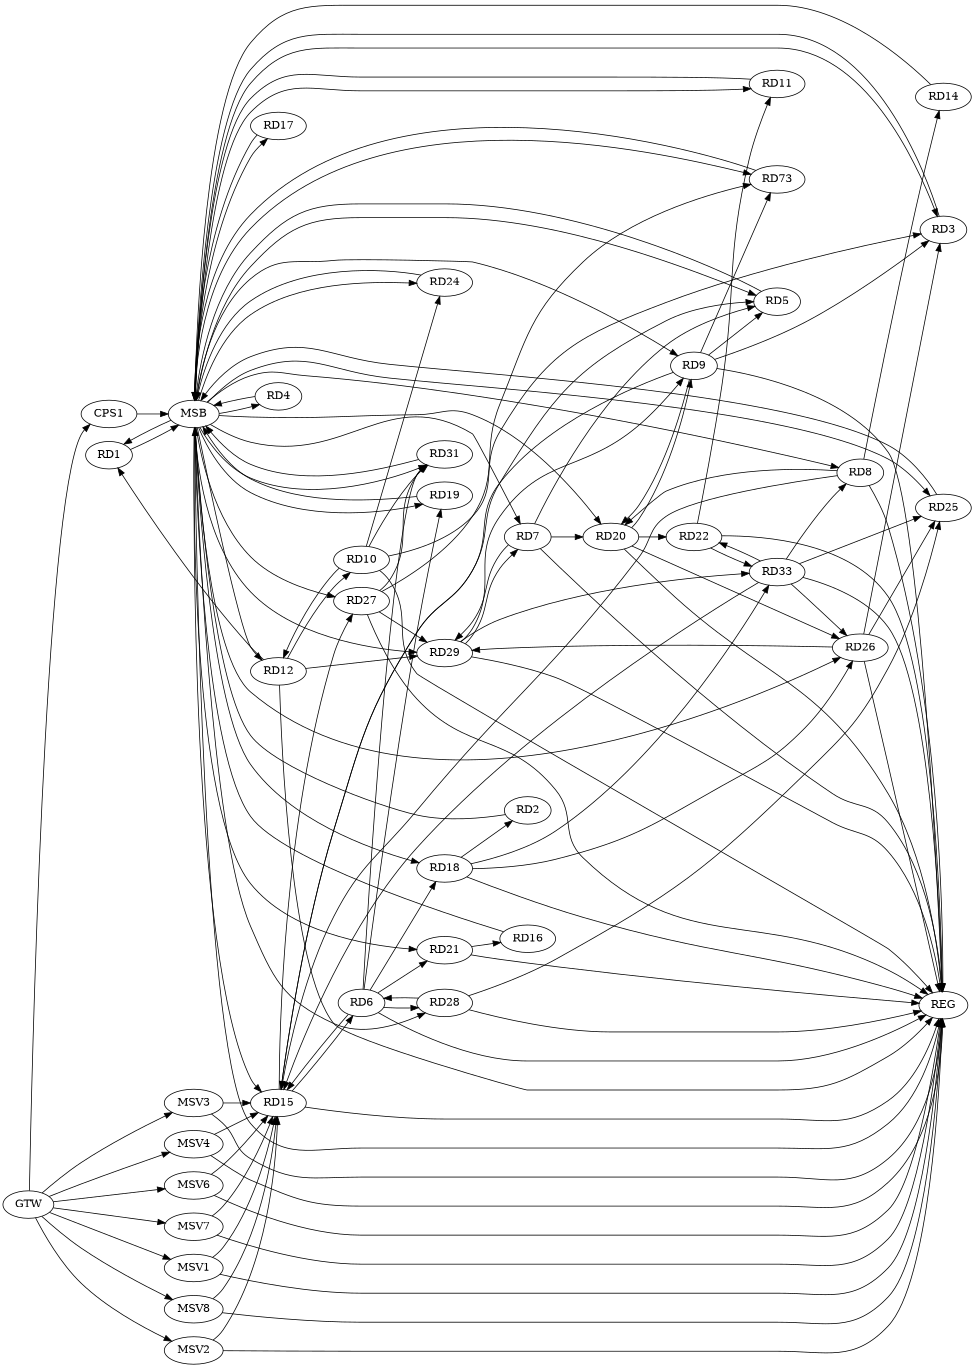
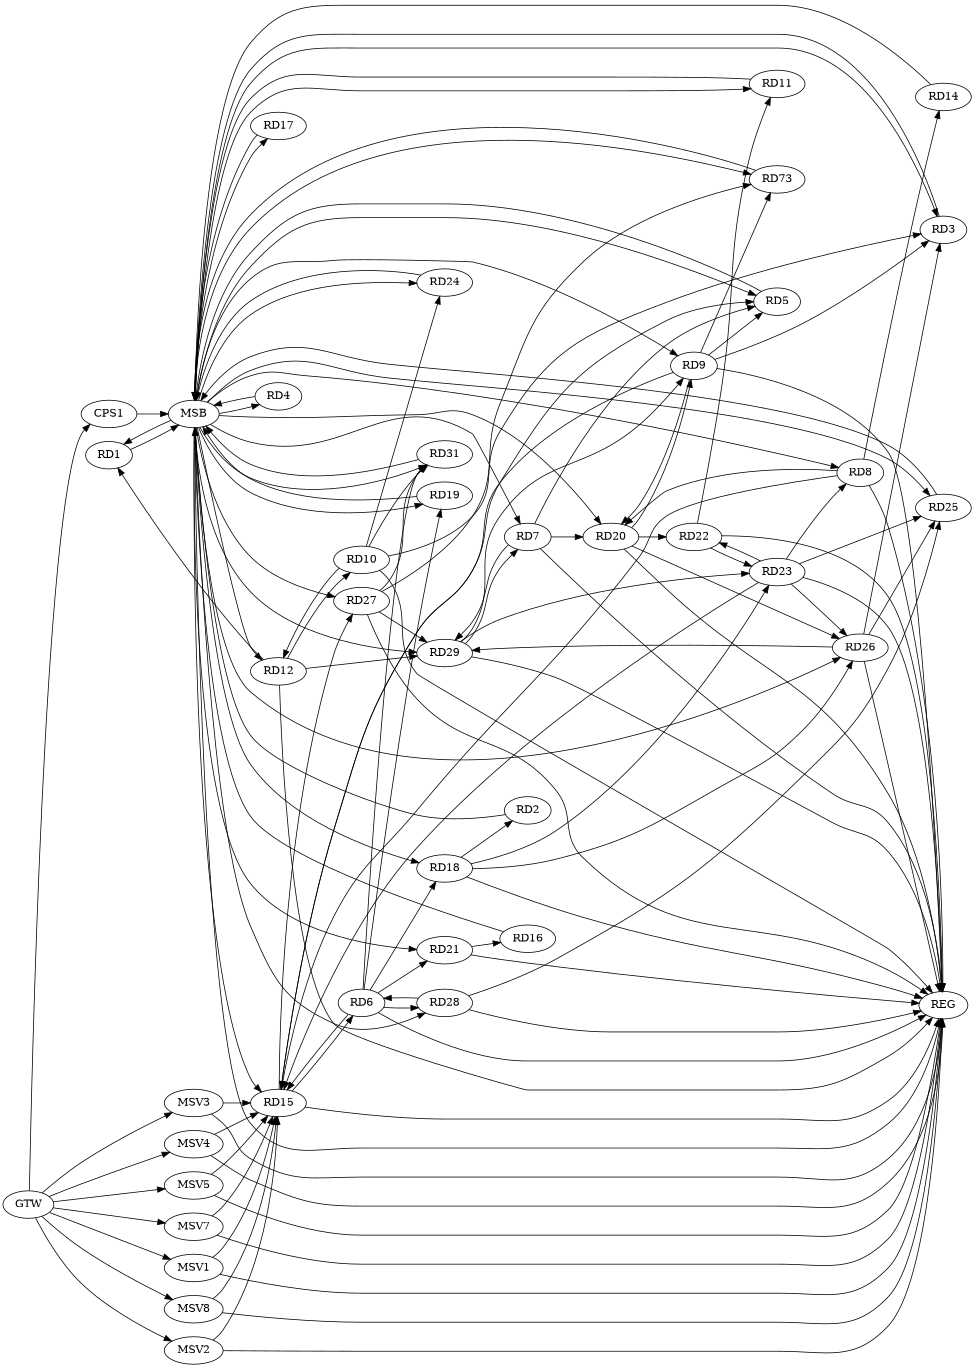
  strict digraph {
    rankdir=LR
    n1 [label=RD1]
    n2 [label=MSB]
    n3 [label=RD3]
    n4 [label=RD4]
    n5 [label=RD5]
    n6 [label=RD15]
    n7 [label=RD18]
    n8 [label=RD19]
    n9 [label=RD21]
    n10 [label=RD28]
    n11 [label=RD31]
    n12 [label=REG]
    n13 [label=RD7]
    n14 [label=RD20]
    n15 [label=RD29]
    n16 [label=RD8]
    n17 [label=RD9]
    n18 [label=RD73]
    n19 [label=RD12]
    n20 [label=RD24]
    n21 [label=RD11]
    n22 [label=RD27]
    n23 [label=RD17]
    n24 [label=RD26]
    n25 [label=RD25]
    n26 [label=RD2]
    n27 [label=RD6]
-   n28 [label=RD33]
+   n28 [label=RD23]
    n29 [label=RD16]
    n30 [label=RD22]
    n31 [label=RD14]
    n32 [label=RD10]
    n33 [label=CPS1]
    n34 [label=GTW]
    n35 [label=MSV1]
    n36 [label=MSV2]
    n37 [label=MSV3]
    n38 [label=MSV4]
-   n39 [label=MSV6]
+   n39 [label=MSV5]
    n40 [label=MSV7]
    n41 [label=MSV8]
    n1 -> n2
    n2 -> n1
    n2 -> n3
    n2 -> n4
    n2 -> n5
    n2 -> n6
    n2 -> n7
    n2 -> n8
    n2 -> n9
    n2 -> n10
    n2 -> n11
    n2 -> n12
    n2 -> n13
    n2 -> n14
    n2 -> n15
    n2 -> n16
    n2 -> n17
    n2 -> n18
    n2 -> n19
    n2 -> n20
    n2 -> n21
    n2 -> n22
    n2 -> n23
    n2 -> n24
    n2 -> n25
    n3 -> n2
    n4 -> n2
    n5 -> n2
    n6 -> n5
    n6 -> n12
    n6 -> n22
    n6 -> n27
    n7 -> n12
    n7 -> n24
    n7 -> n26
    n7 -> n28
    n8 -> n2
    n9 -> n12
    n9 -> n29
    n10 -> n12
    n10 -> n25
    n10 -> n27
    n11 -> n2
    n13 -> n5
    n13 -> n12
    n13 -> n14
    n13 -> n15
    n14 -> n12
    n14 -> n17
    n14 -> n24
    n14 -> n30
    n15 -> n12
    n15 -> n13
    n15 -> n17
    n15 -> n28
    n16 -> n6
    n16 -> n12
    n16 -> n14
    n16 -> n31
    n17 -> n3
    n17 -> n5
    n17 -> n6
    n17 -> n12
    n17 -> n14
    n17 -> n18
    n18 -> n2
    n19 -> n1
    n19 -> n12
    n19 -> n15
    n19 -> n32
    n20 -> n2
    n21 -> n2
    n22 -> n11
    n22 -> n12
    n22 -> n15
    n22 -> n18
    n23 -> n2
    n24 -> n3
    n24 -> n12
    n24 -> n15
    n24 -> n25
    n25 -> n2
    n26 -> n2
    n27 -> n6
    n27 -> n7
    n27 -> n8
    n27 -> n9
    n27 -> n10
    n27 -> n11
    n27 -> n12
    n28 -> n6
    n28 -> n12
    n28 -> n16
    n28 -> n24
    n28 -> n25
    n28 -> n30
    n29 -> n2
    n30 -> n12
    n30 -> n21
    n30 -> n28
    n31 -> n2
    n32 -> n3
    n32 -> n11
    n32 -> n12
    n32 -> n19
    n32 -> n20
    n33 -> n2
    n34 -> n33
    n34 -> n35
    n34 -> n36
    n34 -> n37
    n34 -> n38
    n34 -> n39
    n34 -> n40
    n34 -> n41
    n35 -> n6
    n35 -> n12
    n36 -> n6
    n36 -> n12
    n37 -> n6
    n37 -> n12
    n38 -> n6
    n38 -> n12
    n39 -> n6
    n39 -> n12
    n40 -> n6
    n40 -> n12
    n41 -> n6
    n41 -> n12
  }
